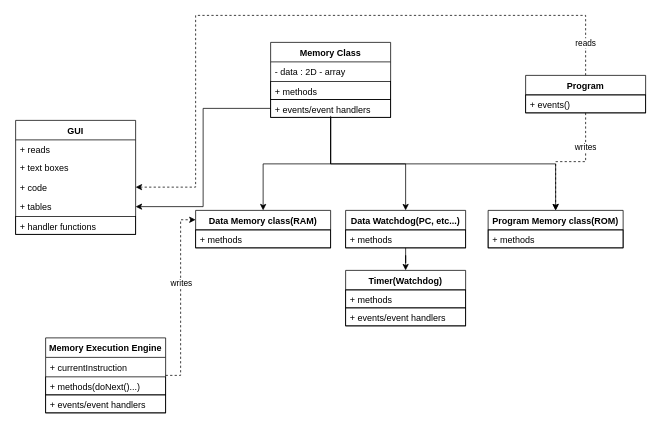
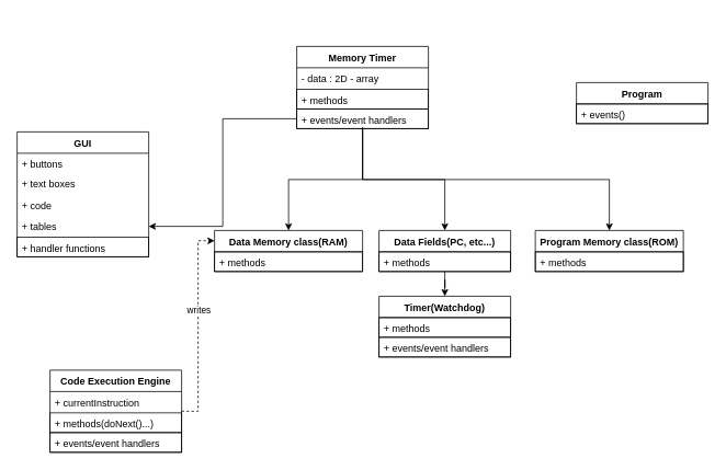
  <mxCell id="0" />
  <mxCell id="1" parent="0" />
  <mxCell id="2" value="GUI" style="swimlane;fontStyle=1;align=center;verticalAlign=top;childLayout=stackLayout;horizontal=1;startSize=26;horizontalStack=0;resizeParent=1;resizeParentMax=0;resizeLast=0;collapsible=1;marginBottom=0;" vertex="1" parent="1"><mxGeometry x="20" y="160" width="160" height="152" as="geometry" /></mxCell>
- <mxCell id="3" value="+ reads" style="text;strokeColor=none;fillColor=none;align=left;verticalAlign=top;spacingLeft=4;spacingRight=4;overflow=hidden;rotatable=0;points=[[0,0.5],[1,0.5]];portConstraint=eastwest;" vertex="1" parent="2"><mxGeometry y="26" width="160" height="24" as="geometry" /></mxCell>
+ <mxCell id="3" value="+ buttons" style="text;strokeColor=none;fillColor=none;align=left;verticalAlign=top;spacingLeft=4;spacingRight=4;overflow=hidden;rotatable=0;points=[[0,0.5],[1,0.5]];portConstraint=eastwest;" vertex="1" parent="2"><mxGeometry y="26" width="160" height="24" as="geometry" /></mxCell>
  <mxCell id="4" value="+ text boxes" style="text;align=left;verticalAlign=top;spacingLeft=4;spacingRight=4;overflow=hidden;rotatable=0;points=[[0,0.5],[1,0.5]];portConstraint=eastwest;" vertex="1" parent="2"><mxGeometry y="50" width="160" height="26" as="geometry" /></mxCell>
  <mxCell id="5" value="+ code" style="text;align=left;verticalAlign=top;spacingLeft=4;spacingRight=4;overflow=hidden;rotatable=0;points=[[0,0.5],[1,0.5]];portConstraint=eastwest;" vertex="1" parent="2"><mxGeometry y="76" width="160" height="26" as="geometry" /></mxCell>
  <mxCell id="6" value="+ tables" style="text;align=left;verticalAlign=top;spacingLeft=4;spacingRight=4;overflow=hidden;rotatable=0;points=[[0,0.5],[1,0.5]];portConstraint=eastwest;" vertex="1" parent="2"><mxGeometry y="102" width="160" height="26" as="geometry" /></mxCell>
  <mxCell id="7" value="+ handler functions" style="text;fillColor=none;align=left;verticalAlign=top;spacingLeft=4;spacingRight=4;overflow=hidden;rotatable=0;points=[[0,0.5],[1,0.5]];portConstraint=eastwest;strokeColor=#000000;" vertex="1" parent="2"><mxGeometry y="128" width="160" height="24" as="geometry" /></mxCell>
  <mxCell id="8" style="edgeStyle=orthogonalEdgeStyle;rounded=0;orthogonalLoop=1;jettySize=auto;html=1;entryX=0.5;entryY=0;entryDx=0;entryDy=0;" edge="1" parent="1" source="9" target="29"><mxGeometry relative="1" as="geometry" /></mxCell>
- <mxCell id="9" value="Data Watchdog(PC, etc...)" style="swimlane;fontStyle=1;align=center;verticalAlign=top;childLayout=stackLayout;horizontal=1;startSize=26;horizontalStack=0;resizeParent=1;resizeParentMax=0;resizeLast=0;collapsible=1;marginBottom=0;" vertex="1" parent="1"><mxGeometry x="460" y="280" width="160" height="50" as="geometry" /></mxCell>
+ <mxCell id="9" value="Data Fields(PC, etc...)" style="swimlane;fontStyle=1;align=center;verticalAlign=top;childLayout=stackLayout;horizontal=1;startSize=26;horizontalStack=0;resizeParent=1;resizeParentMax=0;resizeLast=0;collapsible=1;marginBottom=0;" vertex="1" parent="1"><mxGeometry x="460" y="280" width="160" height="50" as="geometry" /></mxCell>
  <mxCell id="10" value="+ methods" style="text;fillColor=none;align=left;verticalAlign=top;spacingLeft=4;spacingRight=4;overflow=hidden;rotatable=0;points=[[0,0.5],[1,0.5]];portConstraint=eastwest;strokeColor=#000000;" vertex="1" parent="9"><mxGeometry y="26" width="160" height="24" as="geometry" /></mxCell>
  <mxCell id="11" value="Data Memory class(RAM)" style="swimlane;fontStyle=1;align=center;verticalAlign=top;childLayout=stackLayout;horizontal=1;startSize=26;horizontalStack=0;resizeParent=1;resizeParentMax=0;resizeLast=0;collapsible=1;marginBottom=0;" vertex="1" parent="1"><mxGeometry x="260" y="280" width="180" height="50" as="geometry" /></mxCell>
  <mxCell id="12" value="+ methods" style="text;fillColor=none;align=left;verticalAlign=top;spacingLeft=4;spacingRight=4;overflow=hidden;rotatable=0;points=[[0,0.5],[1,0.5]];portConstraint=eastwest;strokeColor=#000000;" vertex="1" parent="11"><mxGeometry y="26" width="180" height="24" as="geometry" /></mxCell>
  <mxCell id="13" style="edgeStyle=orthogonalEdgeStyle;rounded=0;orthogonalLoop=1;jettySize=auto;html=1;" edge="1" parent="1" source="16" target="11"><mxGeometry relative="1" as="geometry" /></mxCell>
  <mxCell id="14" style="edgeStyle=orthogonalEdgeStyle;rounded=0;orthogonalLoop=1;jettySize=auto;html=1;entryX=0.5;entryY=0;entryDx=0;entryDy=0;" edge="1" parent="1" target="21"><mxGeometry relative="1" as="geometry"><mxPoint x="440.034" y="154" as="sourcePoint" /><mxPoint x="740" y="278" as="targetPoint" /><Array as="points"><mxPoint x="440" y="218" /><mxPoint x="740" y="218" /></Array></mxGeometry></mxCell>
  <mxCell id="15" style="edgeStyle=orthogonalEdgeStyle;rounded=0;orthogonalLoop=1;jettySize=auto;html=1;" edge="1" parent="1" source="16" target="9"><mxGeometry relative="1" as="geometry" /></mxCell>
- <mxCell id="16" value="Memory Class" style="swimlane;fontStyle=1;align=center;verticalAlign=top;childLayout=stackLayout;horizontal=1;startSize=26;horizontalStack=0;resizeParent=1;resizeParentMax=0;resizeLast=0;collapsible=1;marginBottom=0;" vertex="1" parent="1"><mxGeometry x="360" y="56" width="160" height="100" as="geometry" /></mxCell>
+ <mxCell id="16" value="Memory Timer" style="swimlane;fontStyle=1;align=center;verticalAlign=top;childLayout=stackLayout;horizontal=1;startSize=26;horizontalStack=0;resizeParent=1;resizeParentMax=0;resizeLast=0;collapsible=1;marginBottom=0;" vertex="1" parent="1"><mxGeometry x="360" y="56" width="160" height="100" as="geometry" /></mxCell>
  <mxCell id="17" value="- data : 2D - array" style="text;align=left;verticalAlign=top;spacingLeft=4;spacingRight=4;overflow=hidden;rotatable=0;points=[[0,0.5],[1,0.5]];portConstraint=eastwest;" vertex="1" parent="16"><mxGeometry y="26" width="160" height="26" as="geometry" /></mxCell>
  <mxCell id="18" value="+ methods" style="text;fillColor=none;align=left;verticalAlign=top;spacingLeft=4;spacingRight=4;overflow=hidden;rotatable=0;points=[[0,0.5],[1,0.5]];portConstraint=eastwest;strokeColor=#000000;" vertex="1" parent="16"><mxGeometry y="52" width="160" height="24" as="geometry" /></mxCell>
  <mxCell id="19" value="+ events/event handlers" style="text;fillColor=none;align=left;verticalAlign=top;spacingLeft=4;spacingRight=4;overflow=hidden;rotatable=0;points=[[0,0.5],[1,0.5]];portConstraint=eastwest;strokeColor=#000000;" vertex="1" parent="16"><mxGeometry y="76" width="160" height="24" as="geometry" /></mxCell>
  <mxCell id="20" style="edgeStyle=orthogonalEdgeStyle;rounded=0;orthogonalLoop=1;jettySize=auto;html=1;entryX=1;entryY=0.5;entryDx=0;entryDy=0;" edge="1" parent="1" source="19" target="6"><mxGeometry relative="1" as="geometry" /></mxCell>
  <mxCell id="21" value="Program Memory class(ROM)" style="swimlane;fontStyle=1;align=center;verticalAlign=top;childLayout=stackLayout;horizontal=1;startSize=26;horizontalStack=0;resizeParent=1;resizeParentMax=0;resizeLast=0;collapsible=1;marginBottom=0;" vertex="1" parent="1"><mxGeometry x="650" y="280" width="180" height="50" as="geometry" /></mxCell>
  <mxCell id="22" value="+ methods" style="text;fillColor=none;align=left;verticalAlign=top;spacingLeft=4;spacingRight=4;overflow=hidden;rotatable=0;points=[[0,0.5],[1,0.5]];portConstraint=eastwest;strokeColor=#000000;" vertex="1" parent="21"><mxGeometry y="26" width="180" height="24" as="geometry" /></mxCell>
  <mxCell id="23" style="edgeStyle=orthogonalEdgeStyle;rounded=0;orthogonalLoop=1;jettySize=auto;html=1;entryX=0;entryY=0.25;entryDx=0;entryDy=0;dashed=1;" edge="1" parent="1" source="25" target="11"><mxGeometry relative="1" as="geometry" /></mxCell>
  <mxCell id="24" value="writes" style="edgeLabel;html=1;align=center;verticalAlign=middle;resizable=0;points=[];" vertex="1" connectable="0" parent="23"><mxGeometry x="0.163" relative="1" as="geometry"><mxPoint as="offset" /></mxGeometry></mxCell>
- <mxCell id="25" value="Memory Execution Engine" style="swimlane;fontStyle=1;align=center;verticalAlign=top;childLayout=stackLayout;horizontal=1;startSize=26;horizontalStack=0;resizeParent=1;resizeParentMax=0;resizeLast=0;collapsible=1;marginBottom=0;" vertex="1" parent="1"><mxGeometry x="60" y="450" width="160" height="100" as="geometry" /></mxCell>
+ <mxCell id="25" value="Code Execution Engine" style="swimlane;fontStyle=1;align=center;verticalAlign=top;childLayout=stackLayout;horizontal=1;startSize=26;horizontalStack=0;resizeParent=1;resizeParentMax=0;resizeLast=0;collapsible=1;marginBottom=0;" vertex="1" parent="1"><mxGeometry x="60" y="450" width="160" height="100" as="geometry" /></mxCell>
  <mxCell id="26" value="+ currentInstruction" style="text;align=left;verticalAlign=top;spacingLeft=4;spacingRight=4;overflow=hidden;rotatable=0;points=[[0,0.5],[1,0.5]];portConstraint=eastwest;" vertex="1" parent="25"><mxGeometry y="26" width="160" height="26" as="geometry" /></mxCell>
  <mxCell id="27" value="+ methods(doNext()...)" style="text;fillColor=none;align=left;verticalAlign=top;spacingLeft=4;spacingRight=4;overflow=hidden;rotatable=0;points=[[0,0.5],[1,0.5]];portConstraint=eastwest;strokeColor=#000000;" vertex="1" parent="25"><mxGeometry y="52" width="160" height="24" as="geometry" /></mxCell>
  <mxCell id="28" value="+ events/event handlers" style="text;fillColor=none;align=left;verticalAlign=top;spacingLeft=4;spacingRight=4;overflow=hidden;rotatable=0;points=[[0,0.5],[1,0.5]];portConstraint=eastwest;strokeColor=#000000;" vertex="1" parent="25"><mxGeometry y="76" width="160" height="24" as="geometry" /></mxCell>
  <mxCell id="29" value="Timer(Watchdog)" style="swimlane;fontStyle=1;align=center;verticalAlign=top;childLayout=stackLayout;horizontal=1;startSize=26;horizontalStack=0;resizeParent=1;resizeParentMax=0;resizeLast=0;collapsible=1;marginBottom=0;" vertex="1" parent="1"><mxGeometry x="460" y="360" width="160" height="74" as="geometry" /></mxCell>
  <mxCell id="30" value="+ methods" style="text;fillColor=none;align=left;verticalAlign=top;spacingLeft=4;spacingRight=4;overflow=hidden;rotatable=0;points=[[0,0.5],[1,0.5]];portConstraint=eastwest;strokeColor=#000000;" vertex="1" parent="29"><mxGeometry y="26" width="160" height="24" as="geometry" /></mxCell>
  <mxCell id="31" value="+ events/event handlers" style="text;fillColor=none;align=left;verticalAlign=top;spacingLeft=4;spacingRight=4;overflow=hidden;rotatable=0;points=[[0,0.5],[1,0.5]];portConstraint=eastwest;strokeColor=#000000;" vertex="1" parent="29"><mxGeometry y="50" width="160" height="24" as="geometry" /></mxCell>
- <mxCell id="32" style="edgeStyle=orthogonalEdgeStyle;rounded=0;orthogonalLoop=1;jettySize=auto;html=1;dashed=1;" edge="1" parent="1" source="36" target="21"><mxGeometry relative="1" as="geometry" /></mxCell>
- <mxCell id="33" value="writes" style="edgeLabel;html=1;align=center;verticalAlign=middle;resizable=0;points=[];" vertex="1" connectable="0" parent="32"><mxGeometry x="-0.474" y="-1" relative="1" as="geometry"><mxPoint as="offset" /></mxGeometry></mxCell>
- <mxCell id="34" style="edgeStyle=orthogonalEdgeStyle;rounded=0;orthogonalLoop=1;jettySize=auto;html=1;entryX=1;entryY=0.5;entryDx=0;entryDy=0;dashed=1;" edge="1" parent="1" source="36" target="5"><mxGeometry relative="1" as="geometry"><Array as="points"><mxPoint x="780" y="20" /><mxPoint x="260" y="20" /><mxPoint x="260" y="249" /></Array></mxGeometry></mxCell>
- <mxCell id="35" value="reads" style="edgeLabel;html=1;align=center;verticalAlign=middle;resizable=0;points=[];" vertex="1" connectable="0" parent="34"><mxGeometry x="-0.459" y="3" relative="1" as="geometry"><mxPoint x="165" y="33" as="offset" /></mxGeometry></mxCell>
  <mxCell id="36" value="Program" style="swimlane;fontStyle=1;align=center;verticalAlign=top;childLayout=stackLayout;horizontal=1;startSize=26;horizontalStack=0;resizeParent=1;resizeParentMax=0;resizeLast=0;collapsible=1;marginBottom=0;" vertex="1" parent="1"><mxGeometry x="700" y="100" width="160" height="50" as="geometry" /></mxCell>
  <mxCell id="37" value="+ events()" style="text;fillColor=none;align=left;verticalAlign=top;spacingLeft=4;spacingRight=4;overflow=hidden;rotatable=0;points=[[0,0.5],[1,0.5]];portConstraint=eastwest;strokeColor=#000000;" vertex="1" parent="36"><mxGeometry y="26" width="160" height="24" as="geometry" /></mxCell>
